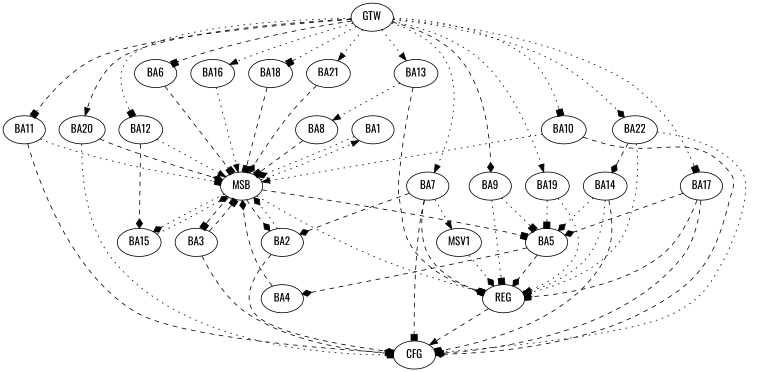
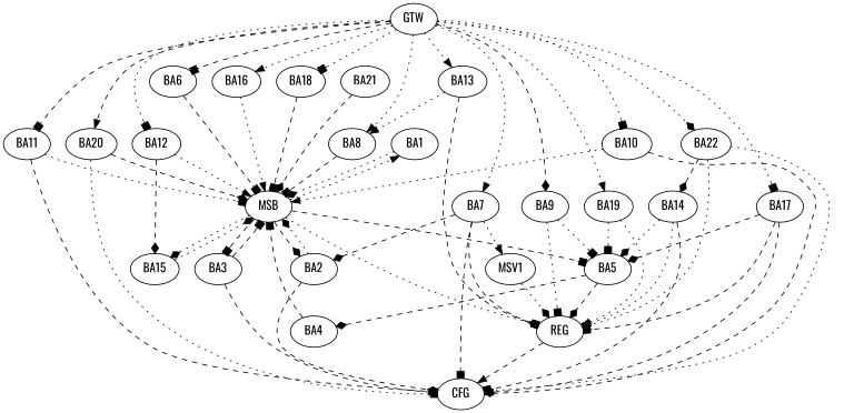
  strict digraph {
    fontname=Oswald
    node [fontname=Oswald]
    edge [arrowhead=box fontname=Oswald style=dotted]
    n1 [label=BA1]
    n2 [label=MSB]
    n3 [label=BA2]
    n4 [label=BA3]
    n5 [label=BA5]
    n6 [label=REG]
    n7 [label=BA15]
    n8 [label=CFG]
    n9 [label=BA4]
    n10 [label=BA6]
    n11 [label=BA7]
    n12 [label=MSV1]
    n13 [label=BA8]
    n14 [label=BA9]
    n15 [label=BA10]
    n16 [label=BA11]
    n17 [label=BA12]
    n18 [label=BA13]
    n19 [label=BA14]
    n20 [label=BA16]
    n21 [label=BA17]
    n22 [label=BA18]
    n23 [label=BA19]
    n24 [label=BA20]
    n25 [label=BA21]
    n26 [label=BA22]
    n27 [label=GTW]
    n1 -> n2 [arrowhead=diamond]
    n2 -> n1 [arrowhead=normal]
    n2 -> n3 [arrowhead=diamond style=dashed]
    n2 -> n4 [style=dashed]
    n2 -> n5 [style=dashed]
    n2 -> n6
    n2 -> n7 [arrowhead=diamond]
    n3 -> n2 [arrowhead=diamond]
    n3 -> n8 [arrowhead=diamond style=dashed]
    n4 -> n2 [style=dashed]
    n4 -> n8 [arrowhead=normal style=dashed]
    n5 -> n6 [arrowhead=diamond style=dashed]
    n5 -> n9 [arrowhead=diamond style=dashed]
    n6 -> n8 [arrowhead=normal style=dashed]
    n7 -> n2 [arrowhead=diamond]
-   n9 -> n2 [arrowhead=diamond style=dashed]
+   n9 -> n2 [style=dashed]
    n10 -> n2 [style=dashed]
    n11 -> n3 [arrowhead=diamond style=dashed]
    n11 -> n6 [style=dashed]
    n11 -> n8 [style=dashed]
    n11 -> n12 [arrowhead=normal]
    n12 -> n6 [arrowhead=diamond]
    n13 -> n2 [style=dashed]
    n14 -> n5
    n14 -> n6
    n15 -> n2 [arrowhead=normal]
    n15 -> n8 [arrowhead=diamond style=dashed]
    n16 -> n2
    n16 -> n8 [style=dashed]
    n17 -> n2 [arrowhead=normal]
    n17 -> n7 [arrowhead=diamond style=dashed]
    n18 -> n6 [arrowhead=diamond style=dashed]
    n18 -> n13 [arrowhead=normal]
    n19 -> n5 [arrowhead=diamond]
    n19 -> n6 [arrowhead=normal]
    n19 -> n8 [style=dashed]
    n20 -> n2 [arrowhead=normal]
    n21 -> n5 [arrowhead=diamond style=dashed]
    n21 -> n6 [style=dashed]
    n21 -> n8 [arrowhead=normal style=dashed]
    n22 -> n2 [style=dashed]
    n23 -> n5
    n23 -> n6 [arrowhead=normal]
    n24 -> n2 [arrowhead=diamond style=dashed]
    n24 -> n8
    n25 -> n2 [arrowhead=diamond style=dashed]
    n26 -> n6
    n26 -> n8
    n26 -> n19 [arrowhead=diamond style=dashed]
    n27 -> n10 [style=dashed]
    n27 -> n11 [arrowhead=normal]
    n27 -> n14 [arrowhead=diamond style=dashed]
    n27 -> n15
    n27 -> n16 [style=dashed]
    n27 -> n17
    n27 -> n18 [arrowhead=normal]
    n27 -> n20 [arrowhead=normal]
    n27 -> n21
    n27 -> n22
    n27 -> n23 [arrowhead=normal]
    n27 -> n24 [arrowhead=normal style=dashed]
-   n27 -> n25 [arrowhead=normal]
+   n27 -> n13 [arrowhead=normal]
    n27 -> n26 [arrowhead=diamond]
  }
